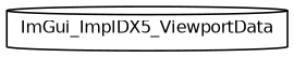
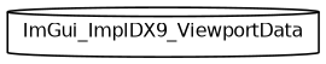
  digraph {
    rankdir=LR
-   n1 [color=black fillcolor=white fontname=Helvetica fontsize=10 height=0.2 label=ImGui_ImplDX5_ViewportData shape=cylinder style=filled width=0.4]
+   n1 [color=black fillcolor=white fontname=Helvetica fontsize=10 height=0.2 label=ImGui_ImplDX9_ViewportData shape=cylinder style=filled width=0.4]
  }
